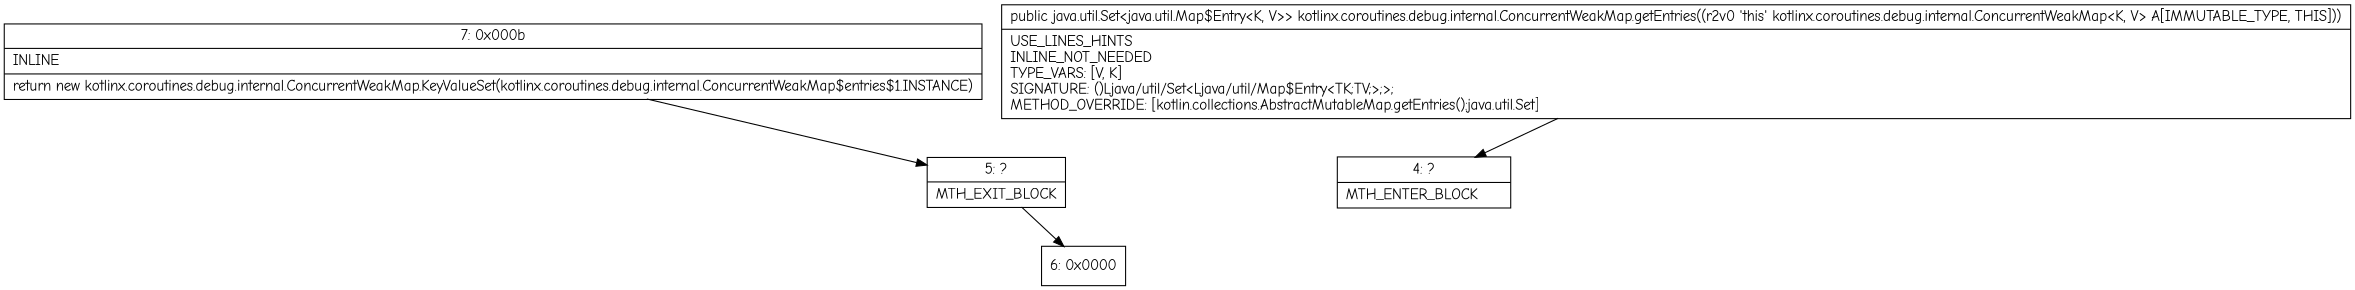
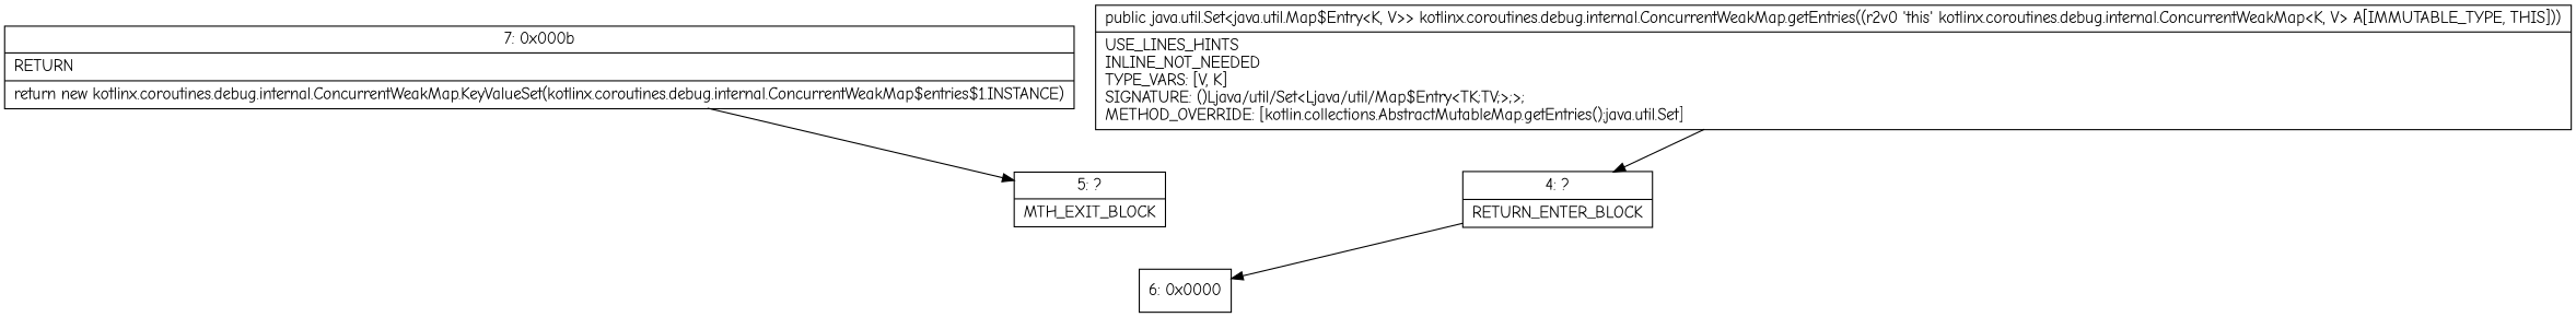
  digraph {
    fontname="Comic Neue"
    node [fontname="Comic Neue" shape=record]
    edge [fontname="Comic Neue"]
-   n1 [label="{4\:\ ?|MTH_ENTER_BLOCK\l}"]
+   n1 [label="{4\:\ ?|RETURN_ENTER_BLOCK\l}"]
    n2 [label="{6\:\ 0x0000}"]
-   n3 [label="{7\:\ 0x000b|INLINE\l|return new kotlinx.coroutines.debug.internal.ConcurrentWeakMap.KeyValueSet(kotlinx.coroutines.debug.internal.ConcurrentWeakMap$entries$1.INSTANCE)\l}"]
+   n3 [label="{7\:\ 0x000b|RETURN\l|return new kotlinx.coroutines.debug.internal.ConcurrentWeakMap.KeyValueSet(kotlinx.coroutines.debug.internal.ConcurrentWeakMap$entries$1.INSTANCE)\l}"]
    n4 [label="{5\:\ ?|MTH_EXIT_BLOCK\l}"]
    n5 [label="{public java.util.Set\<java.util.Map$Entry\<K, V\>\> kotlinx.coroutines.debug.internal.ConcurrentWeakMap.getEntries((r2v0 'this' kotlinx.coroutines.debug.internal.ConcurrentWeakMap\<K, V\> A[IMMUTABLE_TYPE, THIS]))  | USE_LINES_HINTS\lINLINE_NOT_NEEDED\lTYPE_VARS: [V, K]\lSIGNATURE: ()Ljava\/util\/Set\<Ljava\/util\/Map$Entry\<TK;TV;\>;\>;\lMETHOD_OVERRIDE: [kotlin.collections.AbstractMutableMap.getEntries():java.util.Set]\l}"]
-   n4 -> n2
+   n1 -> n2
    n3 -> n4
    n5 -> n1
  }
